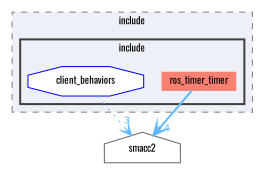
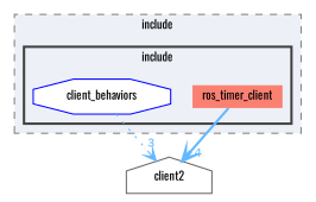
  digraph {
    compound=true
    fontname=Oswald
    node [fontname=Oswald fontsize=10 style=filled fillcolor=white]
    edge [color=steelblue1 fontcolor=steelblue1 fontname=Oswald fontsize=10 labeldistance=1.5 labelfontname=Helvetica labelfontsize=10 arrowhead=vee]
-   n1 [height=0.2 label=ros_timer_timer shape=plaintext width=0.4 fillcolor=salmon color=teal]
+   n1 [height=0.2 label=ros_timer_client shape=plaintext width=0.4 fillcolor=salmon color=teal]
    n2 [color=blue height=0.2 label=client_behaviors shape=octagon width=0.4]
-   n3 [color=gray40 height=0.2 label=smacc2 shape=house width=0.4]
+   n3 [color=gray40 height=0.2 label=client2 shape=house width=0.4]
    subgraph cluster_1 {
      bgcolor="#edf0f7"
      fontsize=10
      label=include
      pencolor=grey50
      style="filled,dashed"
      subgraph cluster_2 {
        bgcolor="#edf0f7"
        fontsize=10
        pencolor=grey25
        style="filled,bold"
        n1
        n2
      }
    }
    n1 -> n3 [headlabel=4 style=bold]
    n2 -> n3 [headlabel=3 style=dotted]
  }
